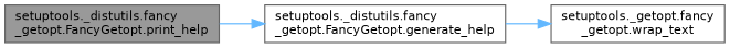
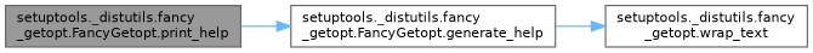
  digraph {
    rankdir=LR
    node [color=grey40 fillcolor=white fontname=Helvetica fontsize=10 shape=box style=filled]
    edge [color=steelblue1 fontname=Helvetica fontsize=10 labelfontname=Helvetica labelfontsize=10 style=solid]
    n1 [color=gray40 fillcolor=grey60 fontcolor=black height=0.2 label="setuptools._distutils.fancy\l_getopt.FancyGetopt.print_help" width=0.4]
    n2 [height=0.2 label="setuptools._distutils.fancy\l_getopt.FancyGetopt.generate_help" width=0.4]
-   n3 [height=0.2 label="setuptools._getopt.fancy\l_getopt.wrap_text" width=0.4]
+   n3 [height=0.2 label="setuptools._distutils.fancy\l_getopt.wrap_text" width=0.4]
    n1 -> n2
    n2 -> n3
  }
